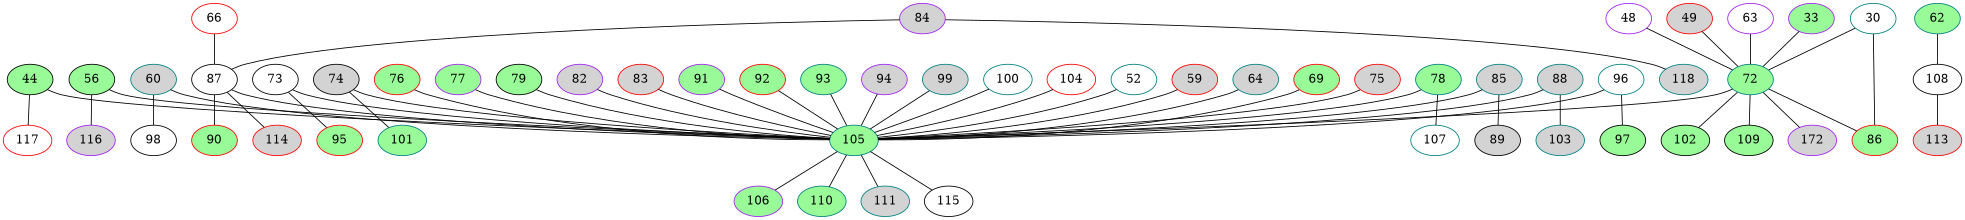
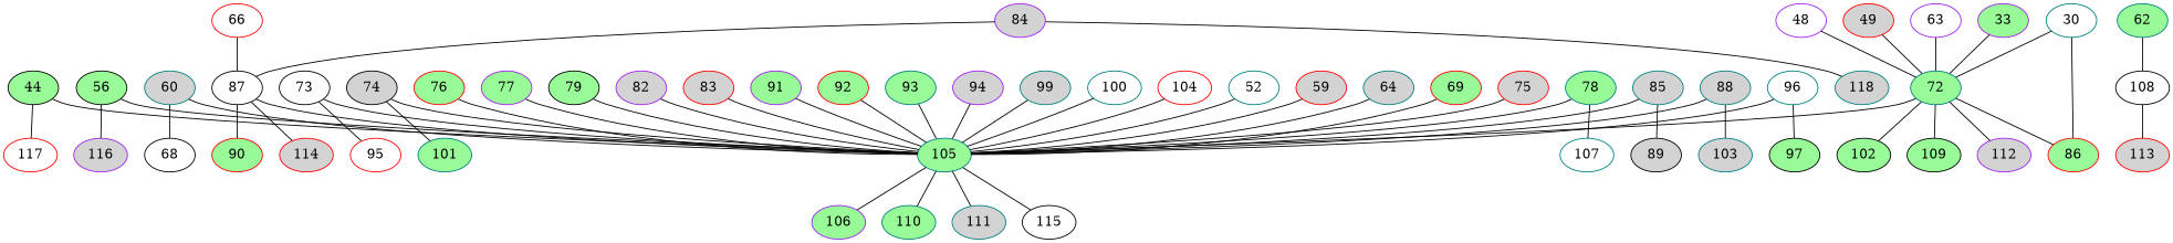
  graph {
    node [color=teal fillcolor=palegreen style=filled]
    72 [super="+13+47+14+29+43"]
    105 [super="+7+8+32+6+40+17+22+27+18+65+54+34+21+26+80+28+50+71+57+68+39+41+46+51"]
    86 [color=red super="+36"]
    102 [color=black]
    109 [color=black]
-   112 [color=purple fillcolor=lightgrey label=172]
+   112 [color=purple fillcolor=lightgrey]
    30 [fillcolor=white]
    33 [color=purple]
    106 [color=purple]
    110
    111 [fillcolor=lightgrey]
    115 [color=black fillcolor=white]
    44 [color=black]
    117 [color=red fillcolor=white]
    48 [color=purple fillcolor=white]
    49 [color=red fillcolor=lightgrey]
    52 [fillcolor=white]
    56 [color=black]
    116 [color=purple fillcolor=lightgrey]
    59 [color=red fillcolor=lightgrey]
    60 [fillcolor=lightgrey]
-   98 [color=black fillcolor=white]
+   98 [color=black fillcolor=white label=68]
    108 [color=black fillcolor=white]
    62
    113 [color=red fillcolor=lightgrey]
    63 [color=purple fillcolor=white]
    64 [fillcolor=lightgrey]
    87 [color=black fillcolor=white super="+61"]
    90 [color=red]
    114 [color=red fillcolor=lightgrey]
    66 [color=red fillcolor=white]
    69 [color=red]
    73 [color=black fillcolor=white]
-   95 [color=red]
+   95 [color=red fillcolor=white]
    74 [color=black fillcolor=lightgrey]
    101
    75 [color=red fillcolor=lightgrey]
    76 [color=red]
    77 [color=purple]
    78
    107 [fillcolor=white]
    79 [color=black]
    82 [color=purple fillcolor=lightgrey]
    83 [color=red fillcolor=lightgrey]
    84 [color=purple fillcolor=lightgrey]
    118 [fillcolor=lightgrey]
    85 [fillcolor=lightgrey]
    89 [color=black fillcolor=lightgrey]
    88 [fillcolor=lightgrey super="+15+45+31+58+81"]
    103 [fillcolor=lightgrey]
    91 [color=purple]
    92 [color=red]
    93
    94 [color=purple fillcolor=lightgrey]
    96 [fillcolor=white]
    97 [color=black]
    99 [fillcolor=lightgrey]
    100 [fillcolor=white]
    104 [color=red fillcolor=white]
    72 -- 105
    72 -- 86
    72 -- 102
    72 -- 109
    72 -- 112
    105 -- 106
    105 -- 110
    105 -- 111
    105 -- 115
    30 -- 72
    30 -- 86
    33 -- 72
    44 -- 105
    44 -- 117
    48 -- 72
    49 -- 72
    52 -- 105
    56 -- 105
    56 -- 116
    59 -- 105
    60 -- 105
    60 -- 98
    108 -- 113
    62 -- 108
    63 -- 72
    64 -- 105
    87 -- 105
    87 -- 90
    87 -- 114
    66 -- 87
    69 -- 105
    73 -- 105
    73 -- 95
    74 -- 105
    74 -- 101
    75 -- 105
    76 -- 105
    77 -- 105
    78 -- 105
    78 -- 107
    79 -- 105
    82 -- 105
    83 -- 105
    84 -- 87
    84 -- 118
    85 -- 105
    85 -- 89
    88 -- 105
    88 -- 103
    91 -- 105
    92 -- 105
    93 -- 105
    94 -- 105
    96 -- 105
    96 -- 97
    99 -- 105
    100 -- 105
    104 -- 105
  }
